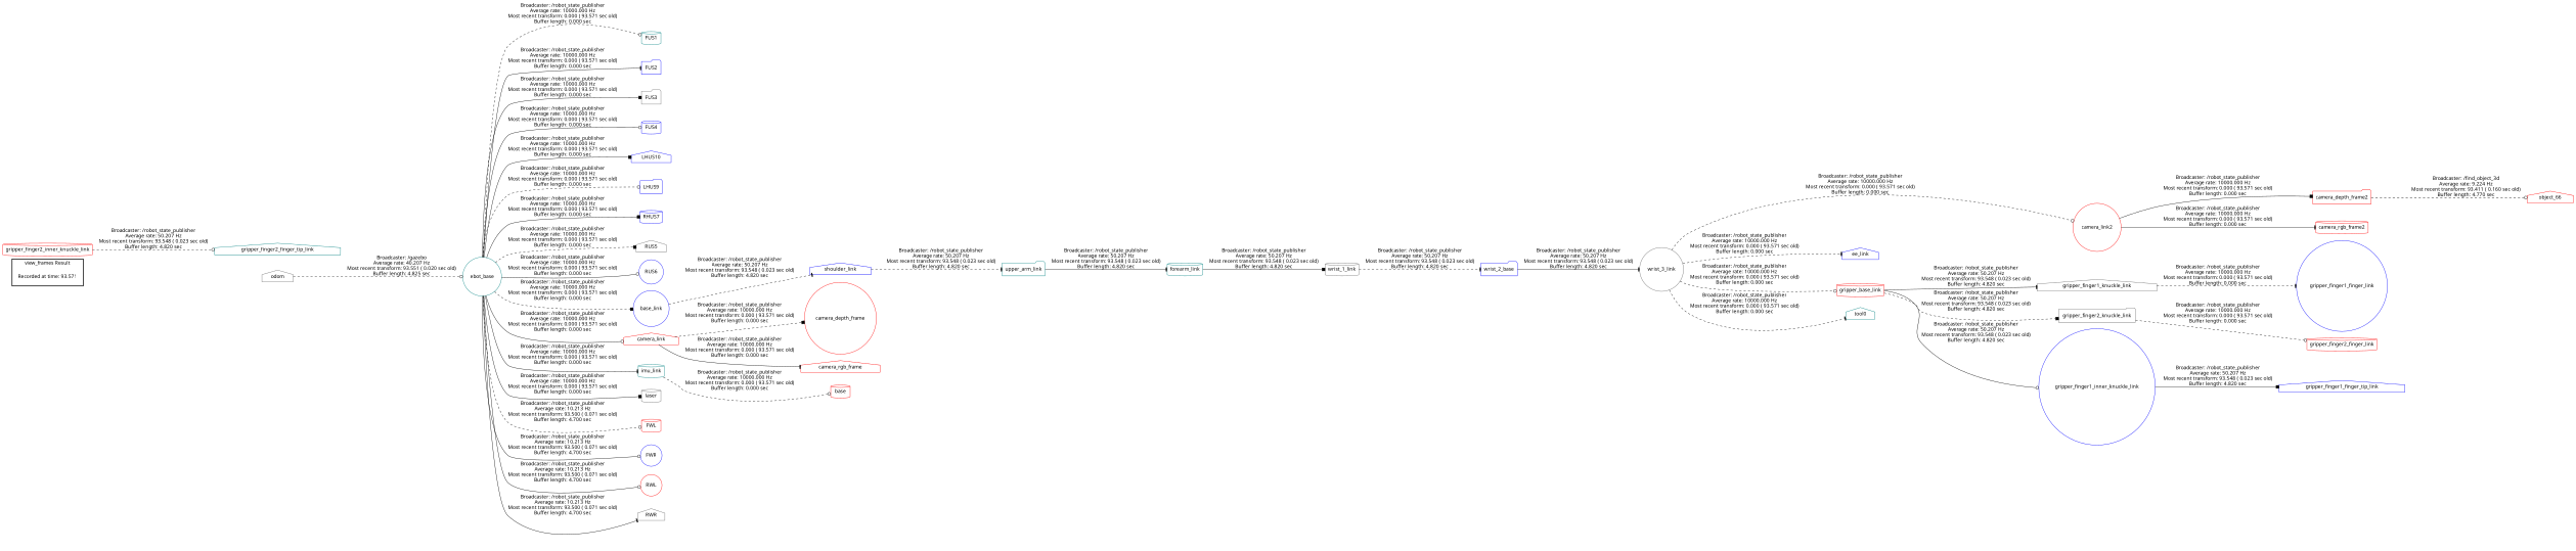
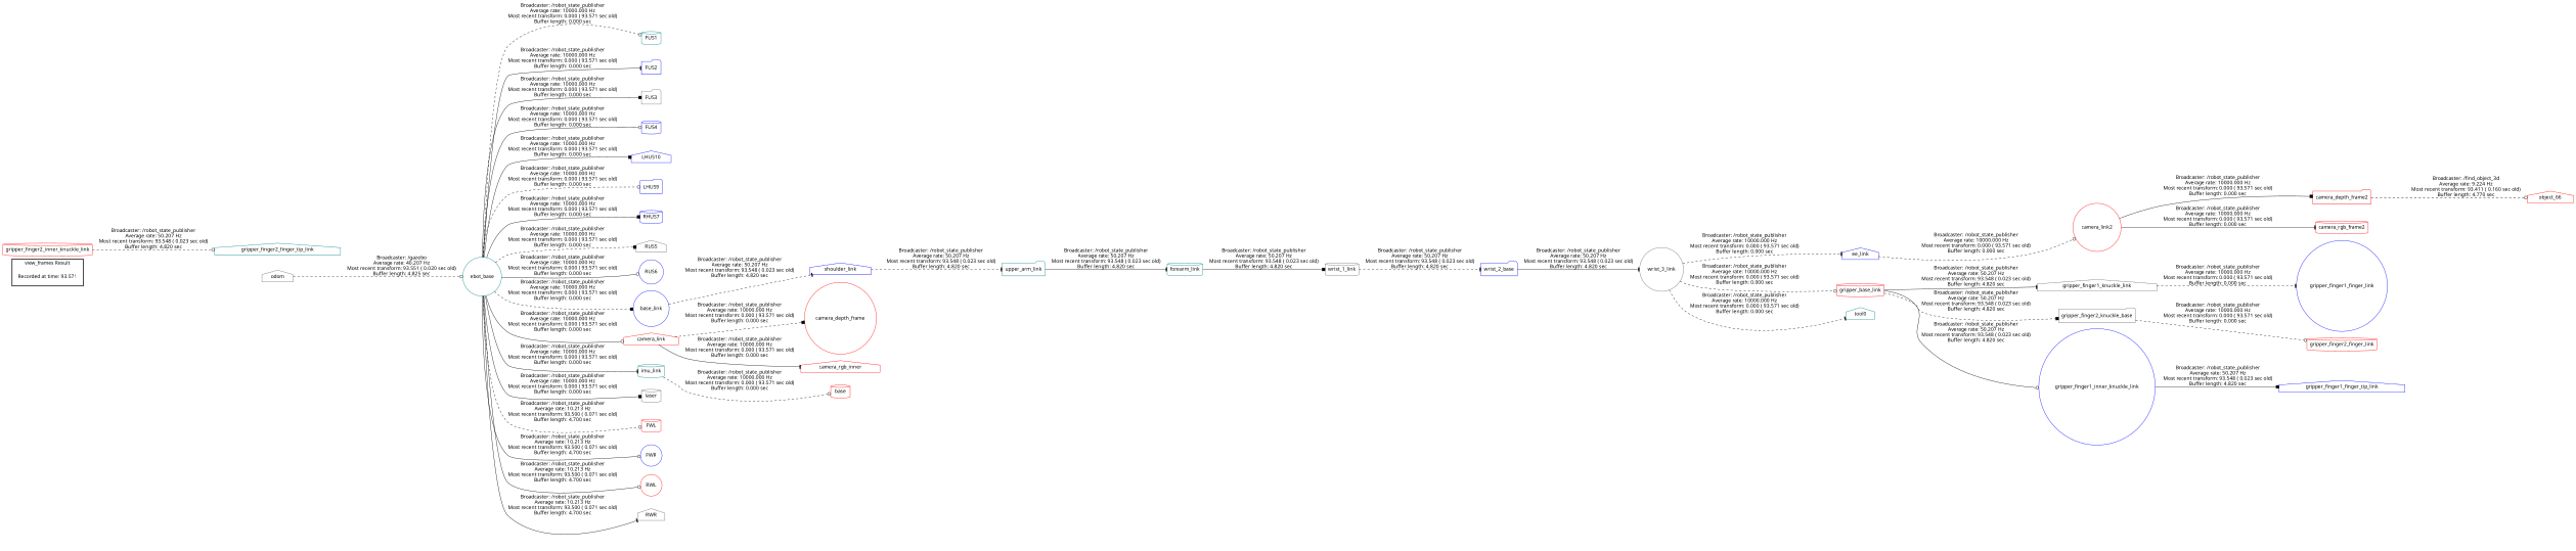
  digraph {
    fontname="Noto Sans"
    rankdir=LR
    node [color=blue fontname="Noto Sans" shape=house]
    edge [fontname="Noto Sans" style=solid arrowhead=odot]
    "Recorded at time: 93.571" [color=teal shape=plaintext]
    odom [color=gray40]
    ebot_base [color=teal shape=circle]
    FUS1 [color=teal shape=cylinder]
    FUS2 [shape=folder]
    FUS3 [color=gray40 shape=folder]
    FUS4 [shape=cylinder]
    LHUS10
    LHUS9 [shape=folder]
    RHUS7 [shape=cylinder]
    RUS5 [color=gray40]
    RUS6 [shape=circle]
    base_link [shape=circle]
    camera_link [color=red]
    imu_link [color=teal shape=cylinder]
    laser [color=gray40 shape=cylinder]
    FWL [color=red shape=cylinder]
    FWR [shape=circle]
    RWL [color=red shape=circle]
    RWR [color=gray40]
    shoulder_link
    camera_depth_frame [color=red shape=circle]
-   camera_rgb_frame [color=red]
+   camera_rgb_frame [color=red label=camera_rgb_inner]
    base [color=red shape=cylinder]
    upper_arm_link [color=teal shape=folder]
    camera_link2 [color=red shape=circle]
    camera_depth_frame2 [color=red shape=folder]
    camera_rgb_frame2 [color=red shape=cylinder]
    object_66 [color=red]
    wrist_3_link [color=gray40 shape=circle]
    ee_link
    gripper_base_link [color=red shape=cylinder]
    tool0 [color=teal]
    gripper_finger1_knuckle_link [color=gray40]
-   gripper_finger2_knuckle_link [color=gray40 shape=folder]
+   gripper_finger2_knuckle_link [color=gray40 shape=folder label=gripper_finger2_knuckle_base]
    gripper_finger1_inner_knuckle_link [shape=circle]
    n37 [label=wrist_2_base shape=folder]
    gripper_finger1_finger_link [shape=circle]
    gripper_finger2_finger_link [color=red shape=cylinder]
    gripper_finger1_finger_tip_link
    gripper_finger2_inner_knuckle_link [color=red shape=cylinder]
    gripper_finger2_finger_tip_link [color=teal]
    forearm_link [color=teal shape=cylinder]
    wrist_1_link [color=gray40 shape=cylinder]
    subgraph cluster_1 {
      color=black
      label="view_frames Result"
      style=bold
      "Recorded at time: 93.571"
    }
    "Recorded at time: 93.571" -> odom [style=invis arrowhead=""]
    odom -> ebot_base [label="Broadcaster: /gazebo\nAverage rate: 40.207 Hz\nMost recent transform: 93.551 ( 0.020 sec old)\nBuffer length: 4.825 sec\n" style=dashed]
    ebot_base -> FUS1 [label="Broadcaster: /robot_state_publisher\nAverage rate: 10000.000 Hz\nMost recent transform: 0.000 ( 93.571 sec old)\nBuffer length: 0.000 sec\n" style=dashed]
    ebot_base -> FUS2 [arrowhead=tee label="Broadcaster: /robot_state_publisher\nAverage rate: 10000.000 Hz\nMost recent transform: 0.000 ( 93.571 sec old)\nBuffer length: 0.000 sec\n"]
    ebot_base -> FUS3 [arrowhead=box label="Broadcaster: /robot_state_publisher\nAverage rate: 10000.000 Hz\nMost recent transform: 0.000 ( 93.571 sec old)\nBuffer length: 0.000 sec\n"]
    ebot_base -> FUS4 [label="Broadcaster: /robot_state_publisher\nAverage rate: 10000.000 Hz\nMost recent transform: 0.000 ( 93.571 sec old)\nBuffer length: 0.000 sec\n"]
    ebot_base -> LHUS10 [arrowhead=box label="Broadcaster: /robot_state_publisher\nAverage rate: 10000.000 Hz\nMost recent transform: 0.000 ( 93.571 sec old)\nBuffer length: 0.000 sec\n"]
    ebot_base -> LHUS9 [label="Broadcaster: /robot_state_publisher\nAverage rate: 10000.000 Hz\nMost recent transform: 0.000 ( 93.571 sec old)\nBuffer length: 0.000 sec\n" style=dashed]
    ebot_base -> RHUS7 [arrowhead=box label="Broadcaster: /robot_state_publisher\nAverage rate: 10000.000 Hz\nMost recent transform: 0.000 ( 93.571 sec old)\nBuffer length: 0.000 sec\n"]
    ebot_base -> RUS5 [arrowhead=box label="Broadcaster: /robot_state_publisher\nAverage rate: 10000.000 Hz\nMost recent transform: 0.000 ( 93.571 sec old)\nBuffer length: 0.000 sec\n" style=dashed]
    ebot_base -> RUS6 [label="Broadcaster: /robot_state_publisher\nAverage rate: 10000.000 Hz\nMost recent transform: 0.000 ( 93.571 sec old)\nBuffer length: 0.000 sec\n"]
    ebot_base -> base_link [arrowhead=box label="Broadcaster: /robot_state_publisher\nAverage rate: 10000.000 Hz\nMost recent transform: 0.000 ( 93.571 sec old)\nBuffer length: 0.000 sec\n" style=dashed]
    ebot_base -> camera_link [label="Broadcaster: /robot_state_publisher\nAverage rate: 10000.000 Hz\nMost recent transform: 0.000 ( 93.571 sec old)\nBuffer length: 0.000 sec\n"]
    ebot_base -> imu_link [arrowhead=tee label="Broadcaster: /robot_state_publisher\nAverage rate: 10000.000 Hz\nMost recent transform: 0.000 ( 93.571 sec old)\nBuffer length: 0.000 sec\n"]
    ebot_base -> laser [arrowhead=box label="Broadcaster: /robot_state_publisher\nAverage rate: 10000.000 Hz\nMost recent transform: 0.000 ( 93.571 sec old)\nBuffer length: 0.000 sec\n"]
    ebot_base -> FWL [label="Broadcaster: /robot_state_publisher\nAverage rate: 10.213 Hz\nMost recent transform: 93.500 ( 0.071 sec old)\nBuffer length: 4.700 sec\n" style=dashed]
    ebot_base -> FWR [label="Broadcaster: /robot_state_publisher\nAverage rate: 10.213 Hz\nMost recent transform: 93.500 ( 0.071 sec old)\nBuffer length: 4.700 sec\n"]
    ebot_base -> RWL [label="Broadcaster: /robot_state_publisher\nAverage rate: 10.213 Hz\nMost recent transform: 93.500 ( 0.071 sec old)\nBuffer length: 4.700 sec\n"]
    ebot_base -> RWR [arrowhead=tee label="Broadcaster: /robot_state_publisher\nAverage rate: 10.213 Hz\nMost recent transform: 93.500 ( 0.071 sec old)\nBuffer length: 4.700 sec\n"]
    base_link -> shoulder_link [arrowhead=tee label="Broadcaster: /robot_state_publisher\nAverage rate: 50.207 Hz\nMost recent transform: 93.548 ( 0.023 sec old)\nBuffer length: 4.820 sec\n" style=dashed]
    camera_link -> camera_depth_frame [arrowhead=box label="Broadcaster: /robot_state_publisher\nAverage rate: 10000.000 Hz\nMost recent transform: 0.000 ( 93.571 sec old)\nBuffer length: 0.000 sec\n" style=dashed]
    camera_link -> camera_rgb_frame [arrowhead=tee label="Broadcaster: /robot_state_publisher\nAverage rate: 10000.000 Hz\nMost recent transform: 0.000 ( 93.571 sec old)\nBuffer length: 0.000 sec\n"]
    imu_link -> base [label="Broadcaster: /robot_state_publisher\nAverage rate: 10000.000 Hz\nMost recent transform: 0.000 ( 93.571 sec old)\nBuffer length: 0.000 sec\n" style=dashed]
    shoulder_link -> upper_arm_link [arrowhead=tee label="Broadcaster: /robot_state_publisher\nAverage rate: 50.207 Hz\nMost recent transform: 93.548 ( 0.023 sec old)\nBuffer length: 4.820 sec\n" style=dashed]
    upper_arm_link -> forearm_link [arrowhead=tee label="Broadcaster: /robot_state_publisher\nAverage rate: 50.207 Hz\nMost recent transform: 93.548 ( 0.023 sec old)\nBuffer length: 4.820 sec\n"]
    camera_link2 -> camera_depth_frame2 [arrowhead=box label="Broadcaster: /robot_state_publisher\nAverage rate: 10000.000 Hz\nMost recent transform: 0.000 ( 93.571 sec old)\nBuffer length: 0.000 sec\n"]
    camera_link2 -> camera_rgb_frame2 [arrowhead=tee label="Broadcaster: /robot_state_publisher\nAverage rate: 10000.000 Hz\nMost recent transform: 0.000 ( 93.571 sec old)\nBuffer length: 0.000 sec\n"]
    camera_depth_frame2 -> object_66 [label="Broadcaster: /find_object_3d\nAverage rate: 9.224 Hz\nMost recent transform: 93.411 ( 0.160 sec old)\nBuffer length: 4.770 sec\n" style=dashed]
-   wrist_3_link -> camera_link2 [label="Broadcaster: /robot_state_publisher\nAverage rate: 10000.000 Hz\nMost recent transform: 0.000 ( 93.571 sec old)\nBuffer length: 0.000 sec\n" style=dashed]
+   ee_link -> camera_link2 [label="Broadcaster: /robot_state_publisher\nAverage rate: 10000.000 Hz\nMost recent transform: 0.000 ( 93.571 sec old)\nBuffer length: 0.000 sec\n" style=dashed]
    wrist_3_link -> ee_link [arrowhead=tee label="Broadcaster: /robot_state_publisher\nAverage rate: 10000.000 Hz\nMost recent transform: 0.000 ( 93.571 sec old)\nBuffer length: 0.000 sec\n" style=dashed]
    wrist_3_link -> gripper_base_link [label="Broadcaster: /robot_state_publisher\nAverage rate: 10000.000 Hz\nMost recent transform: 0.000 ( 93.571 sec old)\nBuffer length: 0.000 sec\n" style=dashed]
    wrist_3_link -> tool0 [arrowhead=tee label="Broadcaster: /robot_state_publisher\nAverage rate: 10000.000 Hz\nMost recent transform: 0.000 ( 93.571 sec old)\nBuffer length: 0.000 sec\n" style=dashed]
    gripper_base_link -> gripper_finger1_knuckle_link [arrowhead=tee label="Broadcaster: /robot_state_publisher\nAverage rate: 50.207 Hz\nMost recent transform: 93.548 ( 0.023 sec old)\nBuffer length: 4.820 sec\n"]
    gripper_base_link -> gripper_finger2_knuckle_link [arrowhead=box label="Broadcaster: /robot_state_publisher\nAverage rate: 50.207 Hz\nMost recent transform: 93.548 ( 0.023 sec old)\nBuffer length: 4.820 sec\n" style=dashed]
    gripper_base_link -> gripper_finger1_inner_knuckle_link [label="Broadcaster: /robot_state_publisher\nAverage rate: 50.207 Hz\nMost recent transform: 93.548 ( 0.023 sec old)\nBuffer length: 4.820 sec\n"]
    gripper_finger1_knuckle_link -> gripper_finger1_finger_link [arrowhead=tee label="Broadcaster: /robot_state_publisher\nAverage rate: 10000.000 Hz\nMost recent transform: 0.000 ( 93.571 sec old)\nBuffer length: 0.000 sec\n" style=dashed]
    gripper_finger2_knuckle_link -> gripper_finger2_finger_link [label="Broadcaster: /robot_state_publisher\nAverage rate: 10000.000 Hz\nMost recent transform: 0.000 ( 93.571 sec old)\nBuffer length: 0.000 sec\n" style=dashed]
    gripper_finger1_inner_knuckle_link -> gripper_finger1_finger_tip_link [arrowhead=box label="Broadcaster: /robot_state_publisher\nAverage rate: 50.207 Hz\nMost recent transform: 93.548 ( 0.023 sec old)\nBuffer length: 4.820 sec\n"]
    n37 -> wrist_3_link [arrowhead=tee label="Broadcaster: /robot_state_publisher\nAverage rate: 50.207 Hz\nMost recent transform: 93.548 ( 0.023 sec old)\nBuffer length: 4.820 sec\n"]
    gripper_finger2_inner_knuckle_link -> gripper_finger2_finger_tip_link [label="Broadcaster: /robot_state_publisher\nAverage rate: 50.207 Hz\nMost recent transform: 93.548 ( 0.023 sec old)\nBuffer length: 4.820 sec\n" style=dashed]
    forearm_link -> wrist_1_link [arrowhead=box label="Broadcaster: /robot_state_publisher\nAverage rate: 50.207 Hz\nMost recent transform: 93.548 ( 0.023 sec old)\nBuffer length: 4.820 sec\n"]
    wrist_1_link -> n37 [arrowhead=tee label="Broadcaster: /robot_state_publisher\nAverage rate: 50.207 Hz\nMost recent transform: 93.548 ( 0.023 sec old)\nBuffer length: 4.820 sec\n" style=dashed]
  }
